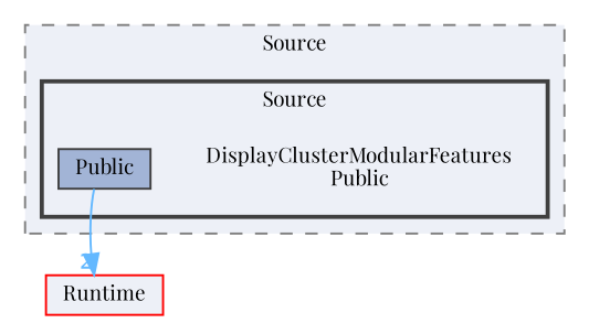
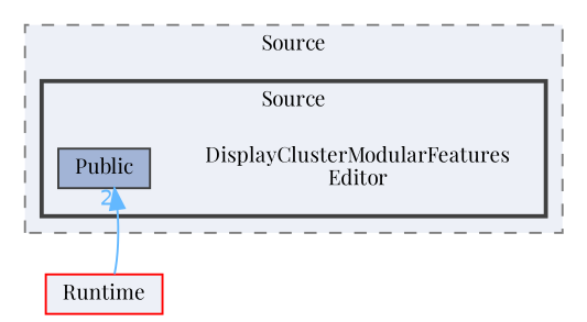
  digraph {
    compound=true
    fontname="Playfair Display"
    node [fontname="Playfair Display" fontsize=10 shape=box style=filled]
-   n1 [height=0.2 label="DisplayClusterModularFeatures\lPublic" shape=plaintext width=0.4 style=""]
+   n1 [height=0.2 label="DisplayClusterModularFeatures\lEditor" shape=plaintext width=0.4 style=""]
    n2 [color=grey25 fillcolor="#a2b4d6" height=0.2 label=Public width=0.4]
    n3 [color=red fillcolor="#edf0f7" height=0.2 label=Runtime width=0.4]
    subgraph cluster_1 {
      bgcolor="#edf0f7"
      fontsize=10
      label=Source
      pencolor=grey50
      style="filled,dashed"
      subgraph cluster_2 {
        bgcolor="#edf0f7"
        fontsize=10
        pencolor=grey25
        style="filled,bold"
        n1
        n2
      }
    }
-   n2 -> n3 [color=steelblue1 fontcolor=steelblue1 fontname="Playfair Display" fontsize=10 headlabel=2 labeldistance=1.5 labelfontname=Helvetica labelfontsize=10]
+   n3 -> n2 [color=steelblue1 fontcolor=steelblue1 fontname="Playfair Display" fontsize=10 headlabel=2 labeldistance=1.5 labelfontname=Helvetica labelfontsize=10]
  }
